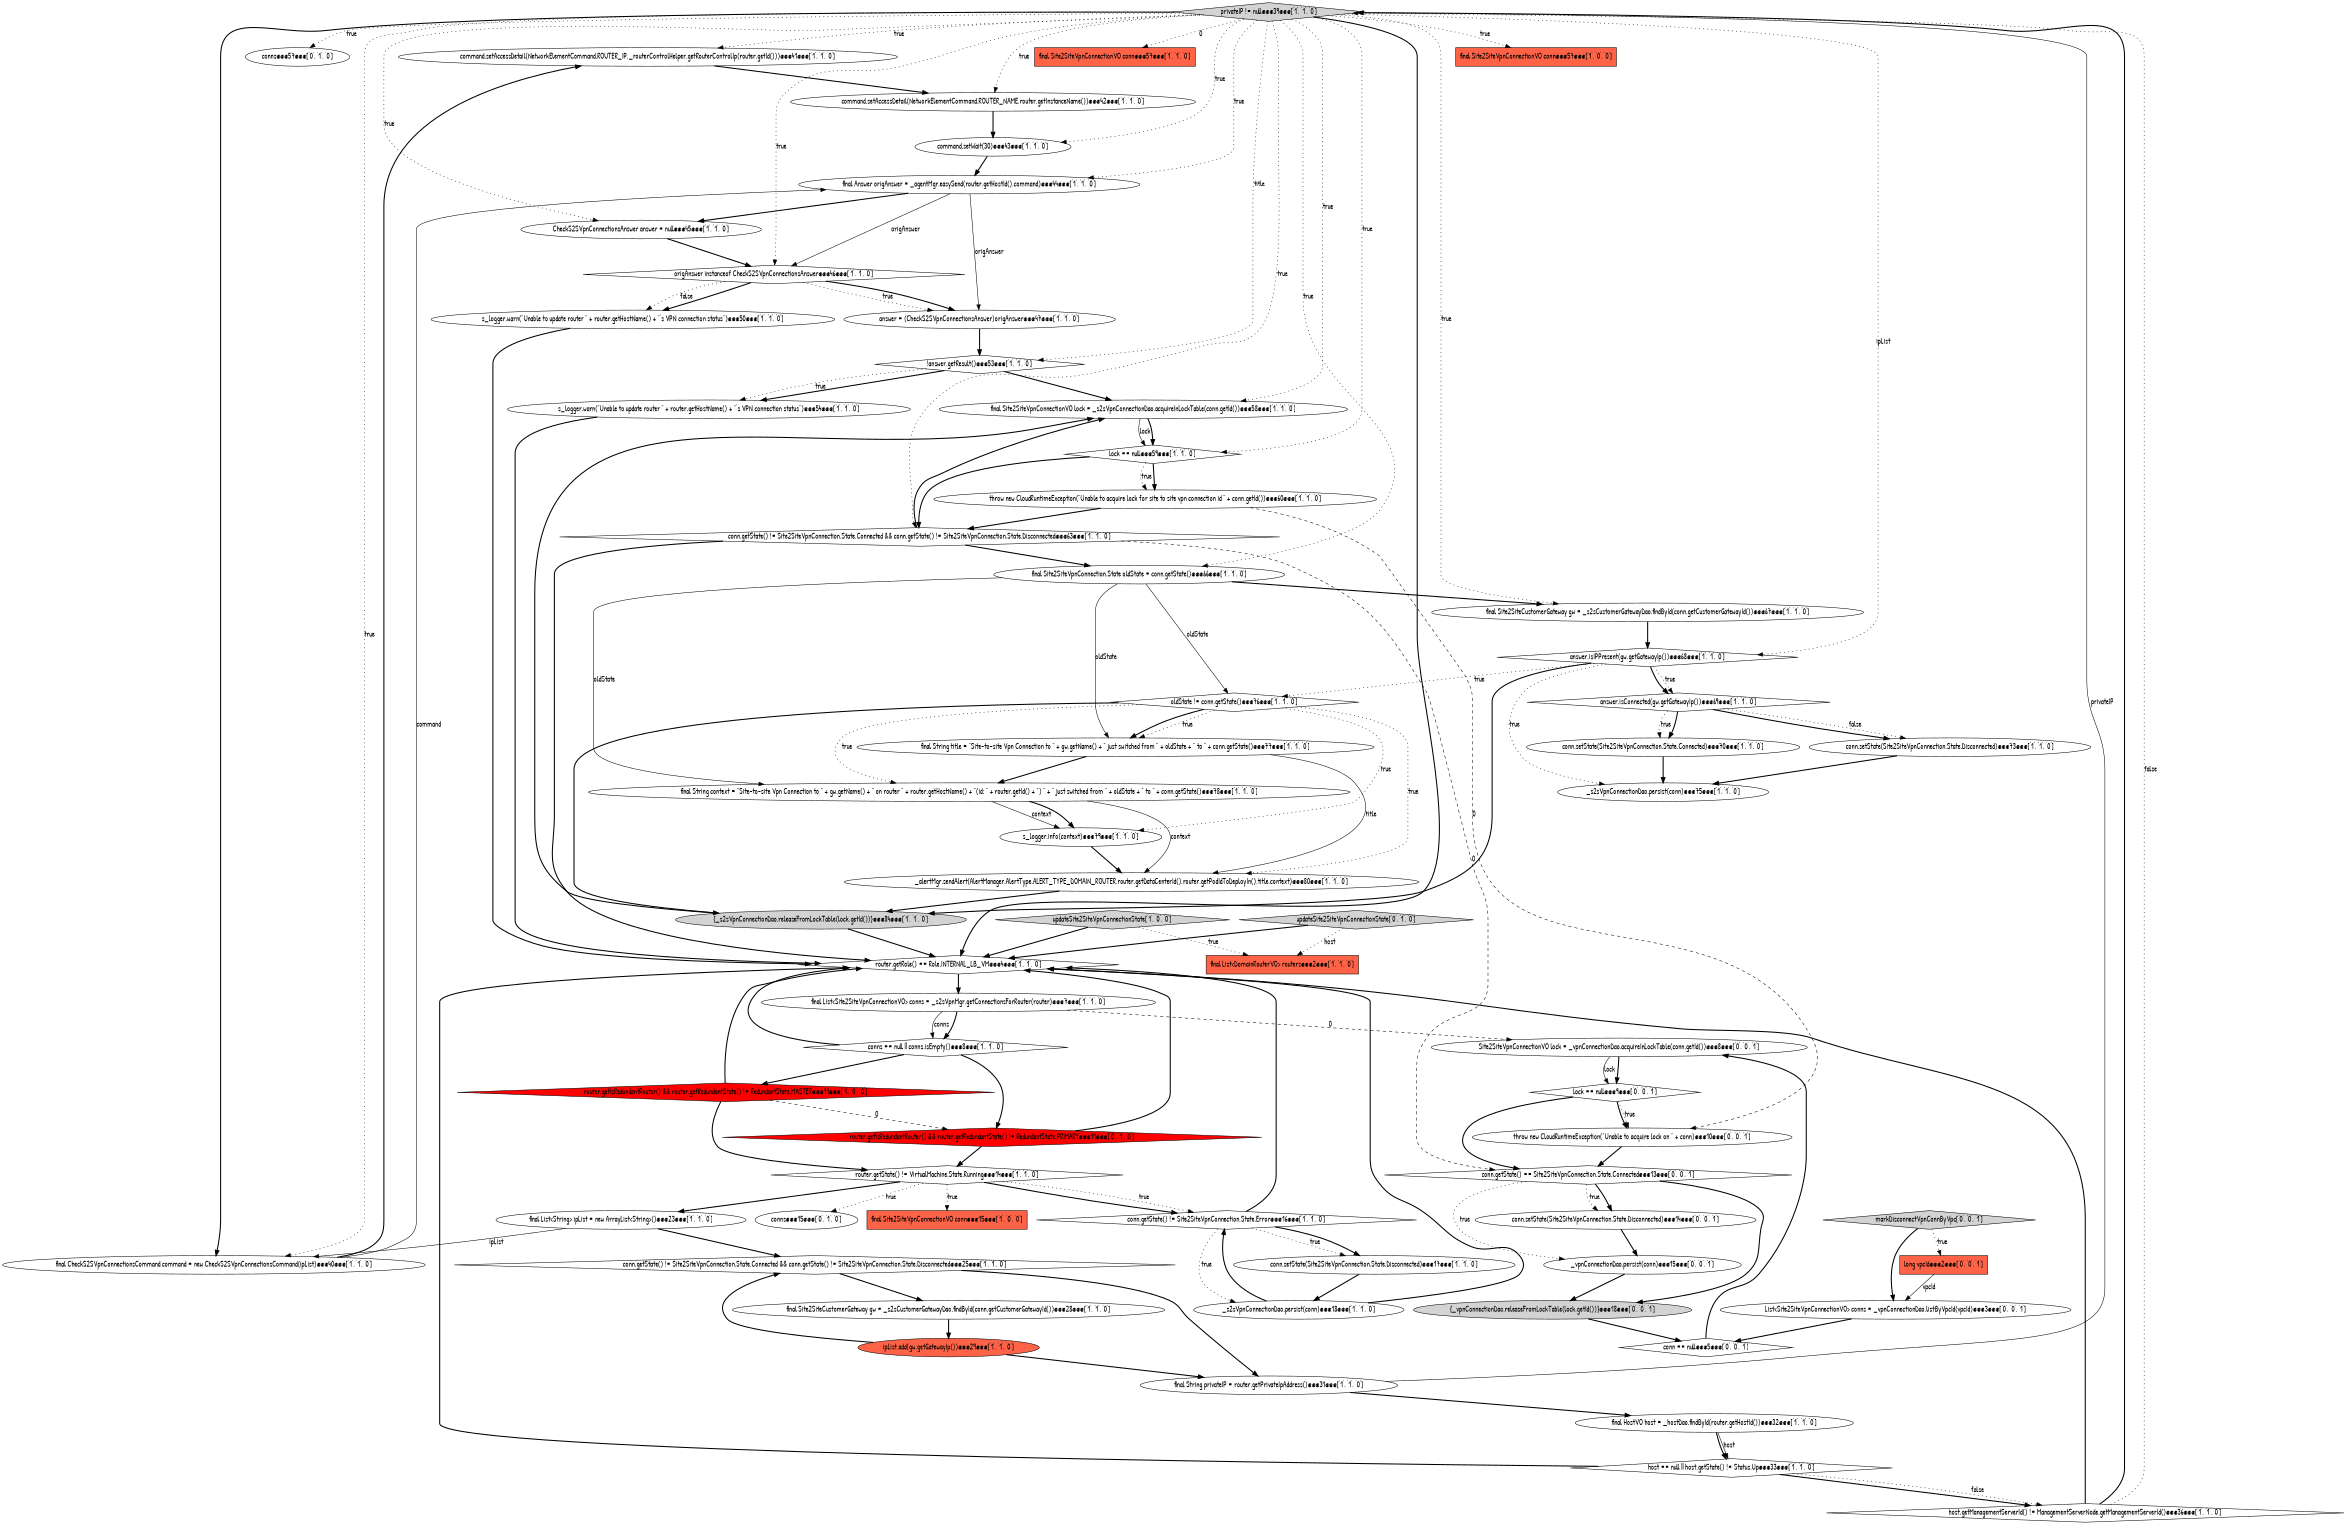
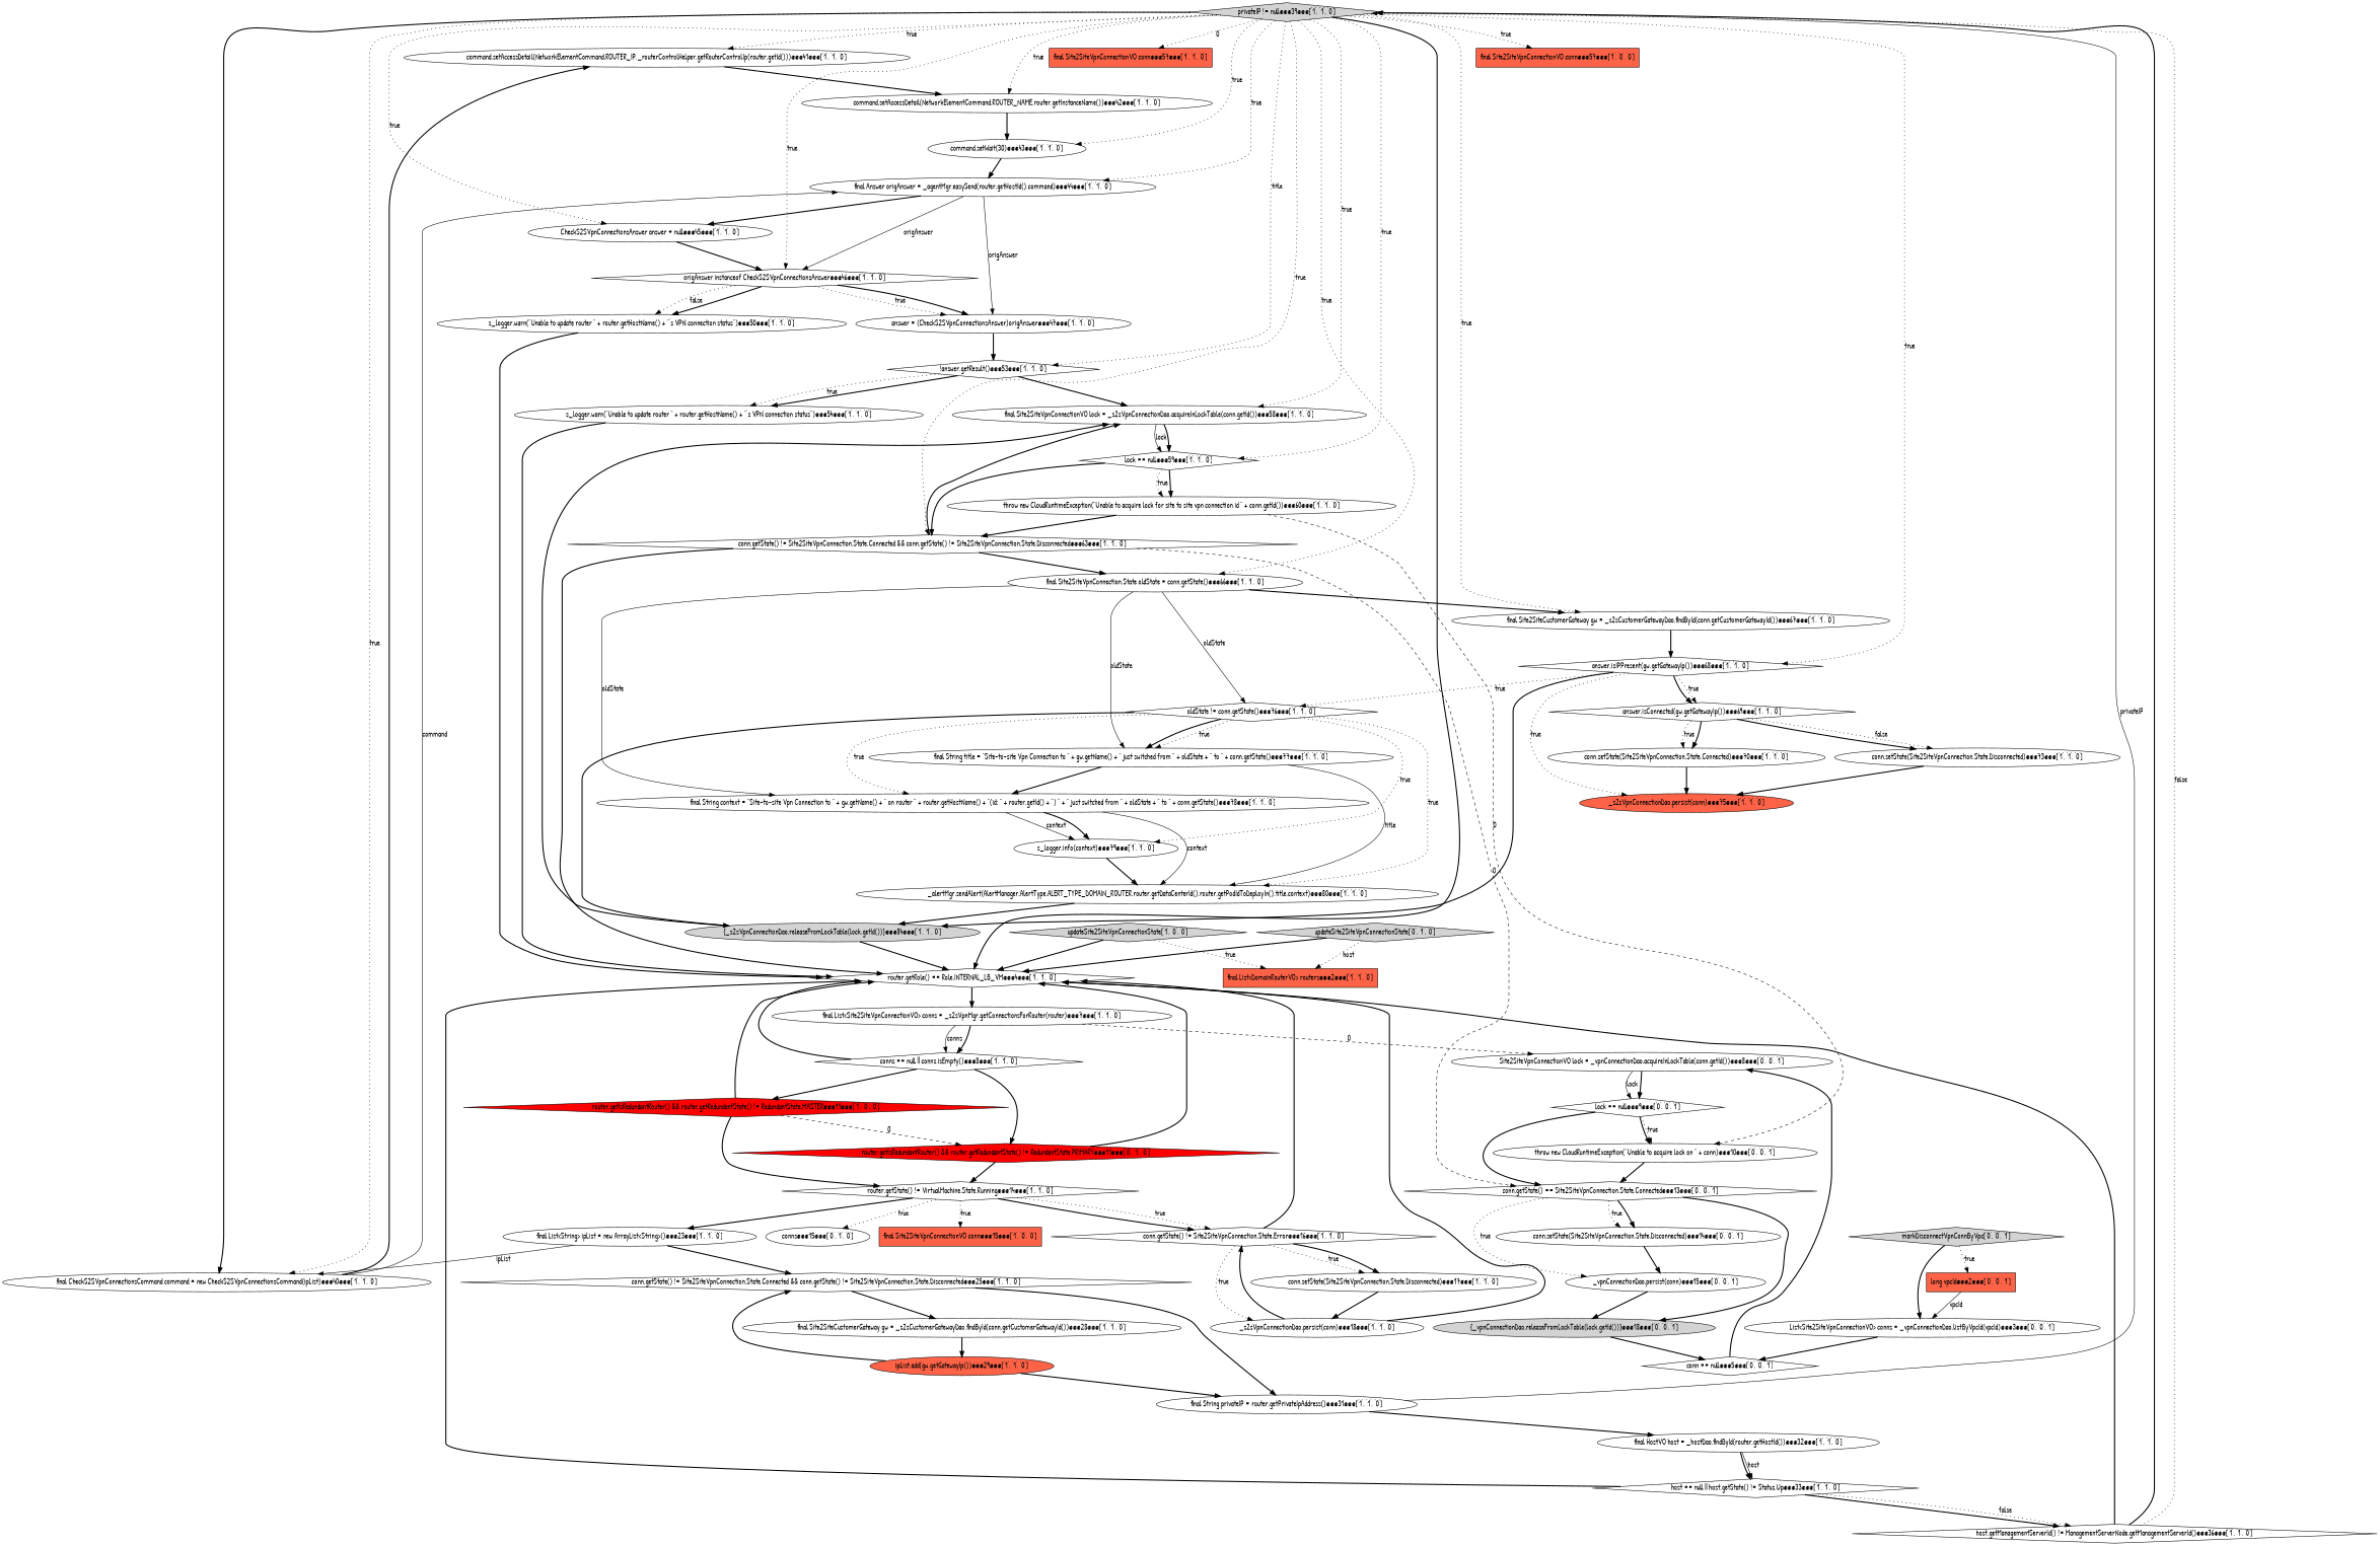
  digraph {
    fontname="Patrick Hand"
    node [fillcolor=white fontname="Patrick Hand" shape=ellipse style=filled]
    edge [fontname="Patrick Hand" style=bold]
-   n1 [label="conns@@@57@@@['0', '1', '0']"]
    n2 [label="command.setAccessDetail(NetworkElementCommand.ROUTER_IP,_routerControlHelper.getRouterControlIp(router.getId()))@@@41@@@['1', '1', '0']"]
    n3 [label="command.setAccessDetail(NetworkElementCommand.ROUTER_NAME,router.getInstanceName())@@@42@@@['1', '1', '0']"]
    n4 [label="command.setWait(30)@@@43@@@['1', '1', '0']"]
    n5 [label="throw new CloudRuntimeException(\"Unable to acquire lock on \" + conn)@@@10@@@['0', '0', '1']"]
    n6 [label="conn.getState() == Site2SiteVpnConnection.State.Connected@@@13@@@['0', '0', '1']" shape=diamond]
    n7 [label="_vpnConnectionDao.persist(conn)@@@15@@@['0', '0', '1']"]
    n8 [fillcolor=lightgray label="{_vpnConnectionDao.releaseFromLockTable(lock.getId())}@@@18@@@['0', '0', '1']"]
    n9 [label="conn.setState(Site2SiteVpnConnection.State.Disconnected)@@@14@@@['0', '0', '1']"]
    n10 [label="final String privateIP = router.getPrivateIpAddress()@@@31@@@['1', '1', '0']"]
    n11 [label="final HostVO host = _hostDao.findById(router.getHostId())@@@32@@@['1', '1', '0']"]
    n12 [fillcolor=lightgray label="privateIP != null@@@39@@@['1', '1', '0']" shape=diamond]
    n13 [label="host == null || host.getState() != Status.Up@@@33@@@['1', '1', '0']" shape=diamond]
    n14 [label="final Site2SiteVpnConnectionVO lock = _s2sVpnConnectionDao.acquireInLockTable(conn.getId())@@@58@@@['1', '1', '0']"]
    n15 [label="lock == null@@@59@@@['1', '1', '0']" shape=diamond]
    n16 [fillcolor=tomato label="final Site2SiteVpnConnectionVO conn@@@57@@@['1', '1', '0']" shape=box]
    n17 [label="conn.getState() != Site2SiteVpnConnection.State.Connected && conn.getState() != Site2SiteVpnConnection.State.Disconnected@@@63@@@['1', '1', '0']" shape=diamond]
    n18 [label="router.getRole() == Role.INTERNAL_LB_VM@@@4@@@['1', '1', '0']" shape=diamond]
    n19 [label="!answer.getResult()@@@53@@@['1', '1', '0']" shape=diamond]
    n20 [label="CheckS2SVpnConnectionsAnswer answer = null@@@45@@@['1', '1', '0']"]
    n21 [label="origAnswer instanceof CheckS2SVpnConnectionsAnswer@@@46@@@['1', '1', '0']" shape=diamond]
    n22 [label="final CheckS2SVpnConnectionsCommand command = new CheckS2SVpnConnectionsCommand(ipList)@@@40@@@['1', '1', '0']"]
    n23 [label="final Site2SiteVpnConnection.State oldState = conn.getState()@@@66@@@['1', '1', '0']"]
    n24 [label="final Site2SiteCustomerGateway gw = _s2sCustomerGatewayDao.findById(conn.getCustomerGatewayId())@@@67@@@['1', '1', '0']"]
    n25 [fillcolor=tomato label="final Site2SiteVpnConnectionVO conn@@@57@@@['1', '0', '0']" shape=box]
    n26 [label="answer.isIPPresent(gw.getGatewayIp())@@@68@@@['1', '1', '0']" shape=diamond]
    n27 [label="final Answer origAnswer = _agentMgr.easySend(router.getHostId(),command)@@@44@@@['1', '1', '0']"]
    n28 [label="router.getState() != VirtualMachine.State.Running@@@14@@@['1', '1', '0']" shape=diamond]
    n29 [label="final List<String> ipList = new ArrayList<String>()@@@23@@@['1', '1', '0']"]
    n30 [label="conns@@@15@@@['0', '1', '0']"]
    n31 [label="conn.getState() != Site2SiteVpnConnection.State.Error@@@16@@@['1', '1', '0']" shape=diamond]
    n32 [fillcolor=tomato label="final Site2SiteVpnConnectionVO conn@@@15@@@['1', '0', '0']" shape=box]
    n33 [label="conn.getState() != Site2SiteVpnConnection.State.Connected && conn.getState() != Site2SiteVpnConnection.State.Disconnected@@@25@@@['1', '1', '0']" shape=diamond]
    n34 [label="_s2sVpnConnectionDao.persist(conn)@@@18@@@['1', '1', '0']"]
    n35 [label="conn.setState(Site2SiteVpnConnection.State.Disconnected)@@@17@@@['1', '1', '0']"]
    n36 [fillcolor=tomato label="long vpcId@@@2@@@['0', '0', '1']" shape=box]
    n37 [label="List<Site2SiteVpnConnectionVO> conns = _vpnConnectionDao.listByVpcId(vpcId)@@@3@@@['0', '0', '1']"]
    n38 [label="conn == null@@@5@@@['0', '0', '1']" shape=diamond]
    n39 [label="throw new CloudRuntimeException(\"Unable to acquire lock for site to site vpn connection id \" + conn.getId())@@@60@@@['1', '1', '0']"]
    n40 [fillcolor=tomato label="ipList.add(gw.getGatewayIp())@@@29@@@['1', '1', '0']"]
    n41 [label="final Site2SiteCustomerGateway gw = _s2sCustomerGatewayDao.findById(conn.getCustomerGatewayId())@@@28@@@['1', '1', '0']"]
    n42 [label="conns == null || conns.isEmpty()@@@8@@@['1', '1', '0']" shape=diamond]
    n43 [fillcolor=red label="router.getIsRedundantRouter() && router.getRedundantState() != RedundantState.MASTER@@@11@@@['1', '0', '0']" shape=diamond]
    n44 [fillcolor=red label="router.getIsRedundantRouter() && router.getRedundantState() != RedundantState.PRIMARY@@@11@@@['0', '1', '0']" shape=diamond]
    n45 [label="final List<Site2SiteVpnConnectionVO> conns = _s2sVpnMgr.getConnectionsForRouter(router)@@@7@@@['1', '1', '0']"]
    n46 [label="s_logger.warn(\"Unable to update router \" + router.getHostName() + \"'s VPN connection status\")@@@54@@@['1', '1', '0']"]
    n47 [label="conn.setState(Site2SiteVpnConnection.State.Disconnected)@@@73@@@['1', '1', '0']"]
-   n48 [label="_s2sVpnConnectionDao.persist(conn)@@@75@@@['1', '1', '0']"]
+   n48 [fillcolor=tomato label="_s2sVpnConnectionDao.persist(conn)@@@75@@@['1', '1', '0']"]
    n49 [label="conn.setState(Site2SiteVpnConnection.State.Connected)@@@70@@@['1', '1', '0']"]
    n50 [fillcolor=lightgray label="updateSite2SiteVpnConnectionState['0', '1', '0']" shape=diamond]
    n51 [fillcolor=tomato label="final List<DomainRouterVO> routers@@@2@@@['1', '1', '0']" shape=box]
    n52 [label="host.getManagementServerId() != ManagementServerNode.getManagementServerId()@@@36@@@['1', '1', '0']" shape=diamond]
    n53 [label="final String context = \"Site-to-site Vpn Connection to \" + gw.getName() + \" on router \" + router.getHostName() + \"(id: \" + router.getId() + \") \" + \" just switched from \" + oldState + \" to \" + conn.getState()@@@78@@@['1', '1', '0']"]
    n54 [label="_alertMgr.sendAlert(AlertManager.AlertType.ALERT_TYPE_DOMAIN_ROUTER,router.getDataCenterId(),router.getPodIdToDeployIn(),title,context)@@@80@@@['1', '1', '0']"]
    n55 [label="s_logger.info(context)@@@79@@@['1', '1', '0']"]
    n56 [fillcolor=lightgray label="{_s2sVpnConnectionDao.releaseFromLockTable(lock.getId())}@@@84@@@['1', '1', '0']"]
    n57 [label="Site2SiteVpnConnectionVO lock = _vpnConnectionDao.acquireInLockTable(conn.getId())@@@8@@@['0', '0', '1']"]
    n58 [label="lock == null@@@9@@@['0', '0', '1']" shape=diamond]
    n59 [label="oldState != conn.getState()@@@76@@@['1', '1', '0']" shape=diamond]
    n60 [label="final String title = \"Site-to-site Vpn Connection to \" + gw.getName() + \" just switched from \" + oldState + \" to \" + conn.getState()@@@77@@@['1', '1', '0']"]
    n61 [label="s_logger.warn(\"Unable to update router \" + router.getHostName() + \"'s VPN connection status\")@@@50@@@['1', '1', '0']"]
    n62 [label="answer = (CheckS2SVpnConnectionsAnswer)origAnswer@@@47@@@['1', '1', '0']"]
    n63 [fillcolor=lightgray label="updateSite2SiteVpnConnectionState['1', '0', '0']" shape=diamond]
    n64 [label="answer.isConnected(gw.getGatewayIp())@@@69@@@['1', '1', '0']" shape=diamond]
    n65 [fillcolor=lightgray label="markDisconnectVpnConnByVpc['0', '0', '1']" shape=diamond]
    n2 -> n3
    n3 -> n4
    n4 -> n27
    n5 -> n6
    n6 -> n7 [label=true style=dotted]
    n6 -> n8
    n6 -> n9
    n6 -> n9 [label=true style=dotted]
    n7 -> n8
    n8 -> n38
    n9 -> n7
    n10 -> n11
    n10 -> n12 [label=privateIP style=solid]
    n11 -> n13 [label=host style=solid]
    n11 -> n13
-   n12 -> n1 [label=true style=dotted]
    n12 -> n2 [label=true style=dotted]
    n12 -> n3 [label=true style=dotted]
    n12 -> n4 [label=true style=dotted]
    n12 -> n14 [label=true style=dotted]
    n12 -> n15 [label=true style=dotted]
    n12 -> n16 [label=0 style=dotted]
    n12 -> n17 [label=true style=dotted]
    n12 -> n18
    n12 -> n19 [label=title style=dotted]
    n12 -> n20 [label=true style=dotted]
    n12 -> n21 [label=true style=dotted]
    n12 -> n22
    n12 -> n22 [label=true style=dotted]
    n12 -> n23 [label=true style=dotted]
    n12 -> n24 [label=true style=dotted]
    n12 -> n25 [label=true style=dotted]
-   n12 -> n26 [label=ipList style=dotted]
+   n12 -> n26 [label=true style=dotted]
    n12 -> n27 [label=true style=dotted]
    n13 -> n18
    n13 -> n52
    n13 -> n52 [label=false style=dotted]
    n14 -> n15 [label=lock style=solid]
    n14 -> n15
    n15 -> n17
    n15 -> n39 [label=true style=dotted]
    n15 -> n39
    n17 -> n6 [label=0 style=dashed]
    n17 -> n14
    n17 -> n18
    n17 -> n23
    n18 -> n45
    n19 -> n14
    n19 -> n46
    n19 -> n46 [label=true style=dotted]
    n20 -> n21
    n21 -> n61
    n21 -> n61 [label=false style=dotted]
    n21 -> n62 [label=true style=dotted]
    n21 -> n62
    n22 -> n2
    n22 -> n27 [label=command style=solid]
    n23 -> n24
    n23 -> n53 [label=oldState style=solid]
    n23 -> n59 [label=oldState style=solid]
    n23 -> n60 [label=oldState style=solid]
    n24 -> n26
    n26 -> n48 [label=true style=dotted]
    n26 -> n56
    n26 -> n59 [label=true style=dotted]
    n26 -> n64
    n26 -> n64 [label=true style=dotted]
    n27 -> n20
    n27 -> n21 [label=origAnswer style=solid]
    n27 -> n62 [label=origAnswer style=solid]
    n28 -> n29
    n28 -> n30 [label=true style=dotted]
    n28 -> n31 [label=true style=dotted]
    n28 -> n31
    n28 -> n32 [label=true style=dotted]
    n29 -> n22 [label=ipList style=solid]
    n29 -> n33
    n31 -> n18
    n31 -> n34 [label=true style=dotted]
    n31 -> n35 [label=true style=dotted]
    n31 -> n35
    n33 -> n10
    n33 -> n41
    n34 -> n18
    n34 -> n31
    n35 -> n34
    n36 -> n37 [label=vpcId style=solid]
    n37 -> n38
    n38 -> n57
    n39 -> n5 [label=0 style=dashed]
    n39 -> n17
    n40 -> n10
    n40 -> n33
    n41 -> n40
    n42 -> n18
    n42 -> n43
    n42 -> n44
    n43 -> n18
    n43 -> n28
    n43 -> n44 [label=0 style=dashed]
    n44 -> n18
    n44 -> n28
    n45 -> n42
    n45 -> n42 [label=conns style=solid]
    n45 -> n57 [label=0 style=dashed]
    n46 -> n18
    n47 -> n48
    n49 -> n48
    n50 -> n18
    n50 -> n51 [label=host style=dotted]
    n52 -> n12
    n52 -> n12 [label=false style=dotted]
    n52 -> n18
    n53 -> n54 [label=context style=solid]
    n53 -> n55 [label=context style=solid]
    n53 -> n55
    n54 -> n56
    n55 -> n54
    n56 -> n14
    n56 -> n18
    n57 -> n58
    n57 -> n58 [label=lock style=solid]
    n58 -> n5
    n58 -> n5 [label=true style=dotted]
    n58 -> n6
    n59 -> n53 [label=true style=dotted]
    n59 -> n54 [label=true style=dotted]
    n59 -> n55 [label=true style=dotted]
    n59 -> n56
    n59 -> n60 [label=true style=dotted]
    n59 -> n60
    n60 -> n53
    n60 -> n54 [label=title style=solid]
    n61 -> n18
    n62 -> n19
    n63 -> n18
    n63 -> n51 [label=true style=dotted]
    n64 -> n47
    n64 -> n47 [label=false style=dotted]
    n64 -> n49
    n64 -> n49 [label=true style=dotted]
    n65 -> n36 [label=true style=dotted]
    n65 -> n37
  }
